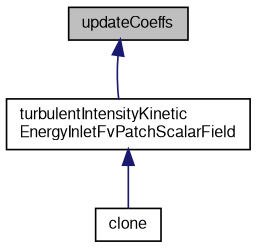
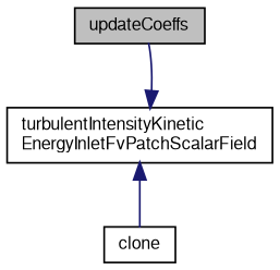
  digraph {
    rankdir=TB
    node [color=black fontname=FreeSans fontsize=10 shape=record]
    edge [color=midnightblue dir=back fontname=FreeSans fontsize=10 labelfontname=FreeSans labelfontsize=10 style=solid]
    n1 [fillcolor=grey75 fontcolor=black height=0.2 label=updateCoeffs style=filled width=0.4]
    n2 [height=0.2 label="turbulentIntensityKinetic\lEnergyInletFvPatchScalarField" width=0.4]
    n3 [height=0.2 label=clone width=0.4]
-   n1 -> n2
+   n2 -> n1
    n2 -> n3
  }
